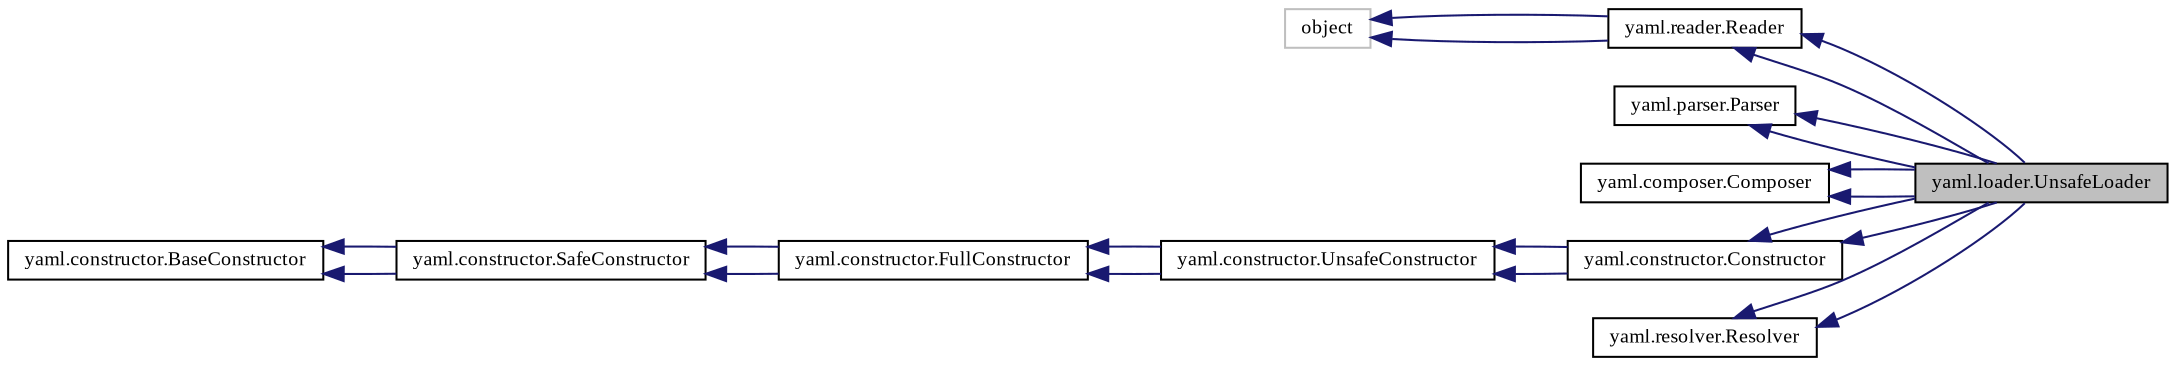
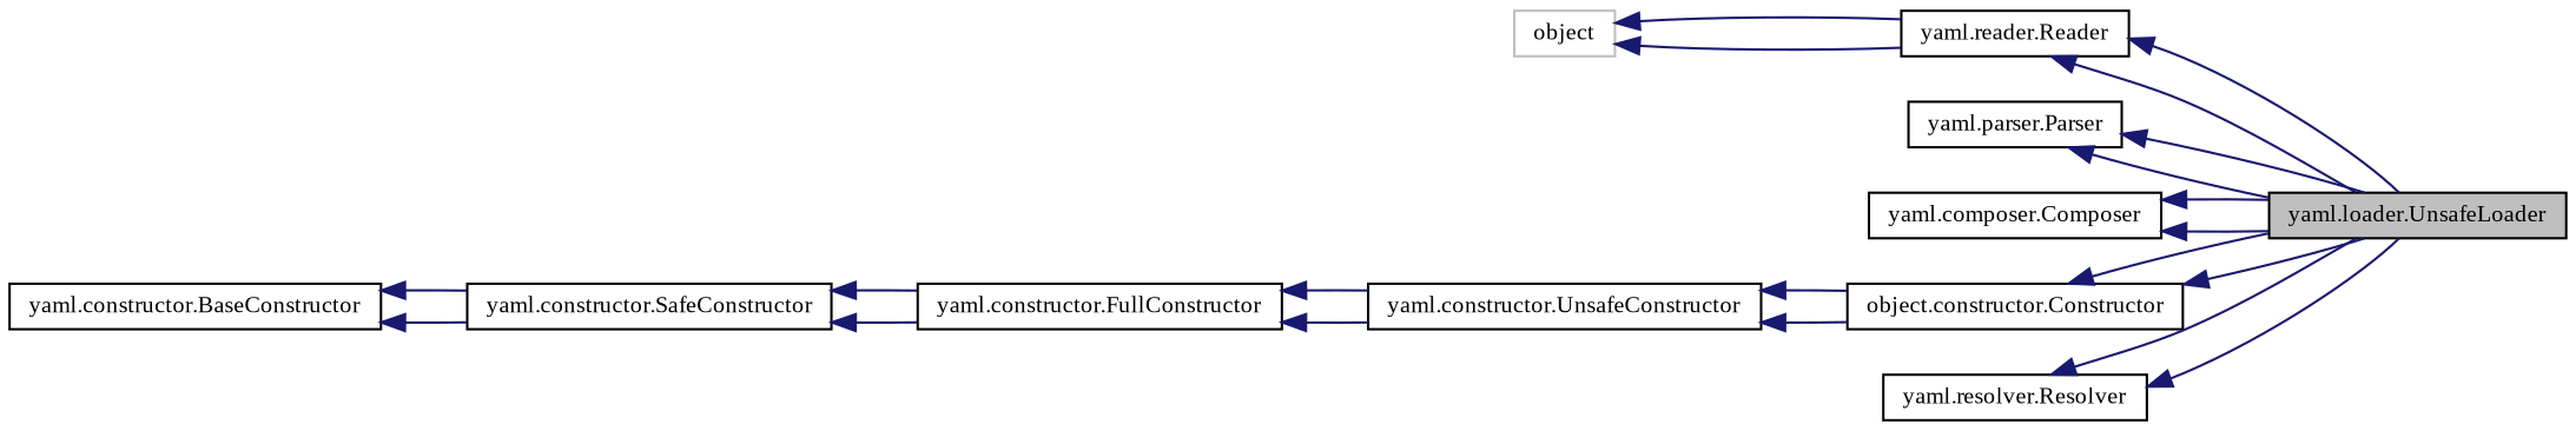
  digraph {
    fontname="Liberation Serif"
    rankdir=LR
    node [color=black fillcolor=white fontname="Liberation Serif" fontsize=10 shape=record style=filled]
    edge [color=midnightblue dir=back fontname="Liberation Serif" fontsize=10 labelfontname=Helvetica labelfontsize=10 style=solid]
    n1 [fillcolor=grey75 fontcolor=black height=0.2 label="yaml.loader.UnsafeLoader" width=0.4]
    n2 [height=0.2 label="yaml.reader.Reader" width=0.4]
    n3 [color=grey75 height=0.2 label=object width=0.4]
    n4 [height=0.2 label="yaml.parser.Parser" width=0.4]
    n5 [height=0.2 label="yaml.composer.Composer" width=0.4]
-   n6 [height=0.2 label="yaml.constructor.Constructor" width=0.4]
+   n6 [height=0.2 label="object.constructor.Constructor" width=0.4]
    n7 [height=0.2 label="yaml.constructor.UnsafeConstructor" width=0.4]
    n8 [height=0.2 label="yaml.constructor.FullConstructor" width=0.4]
    n9 [height=0.2 label="yaml.constructor.SafeConstructor" width=0.4]
    n10 [height=0.2 label="yaml.constructor.BaseConstructor" width=0.4]
    n11 [height=0.2 label="yaml.resolver.Resolver" width=0.4]
    n2 -> n1
    n2 -> n1
    n3 -> n2
    n3 -> n2
    n4 -> n1
    n4 -> n1
    n5 -> n1
    n5 -> n1
    n6 -> n1
    n6 -> n1
    n7 -> n6
    n7 -> n6
    n8 -> n7
    n8 -> n7
    n9 -> n8
    n9 -> n8
    n10 -> n9
    n10 -> n9
    n11 -> n1
    n11 -> n1
  }
